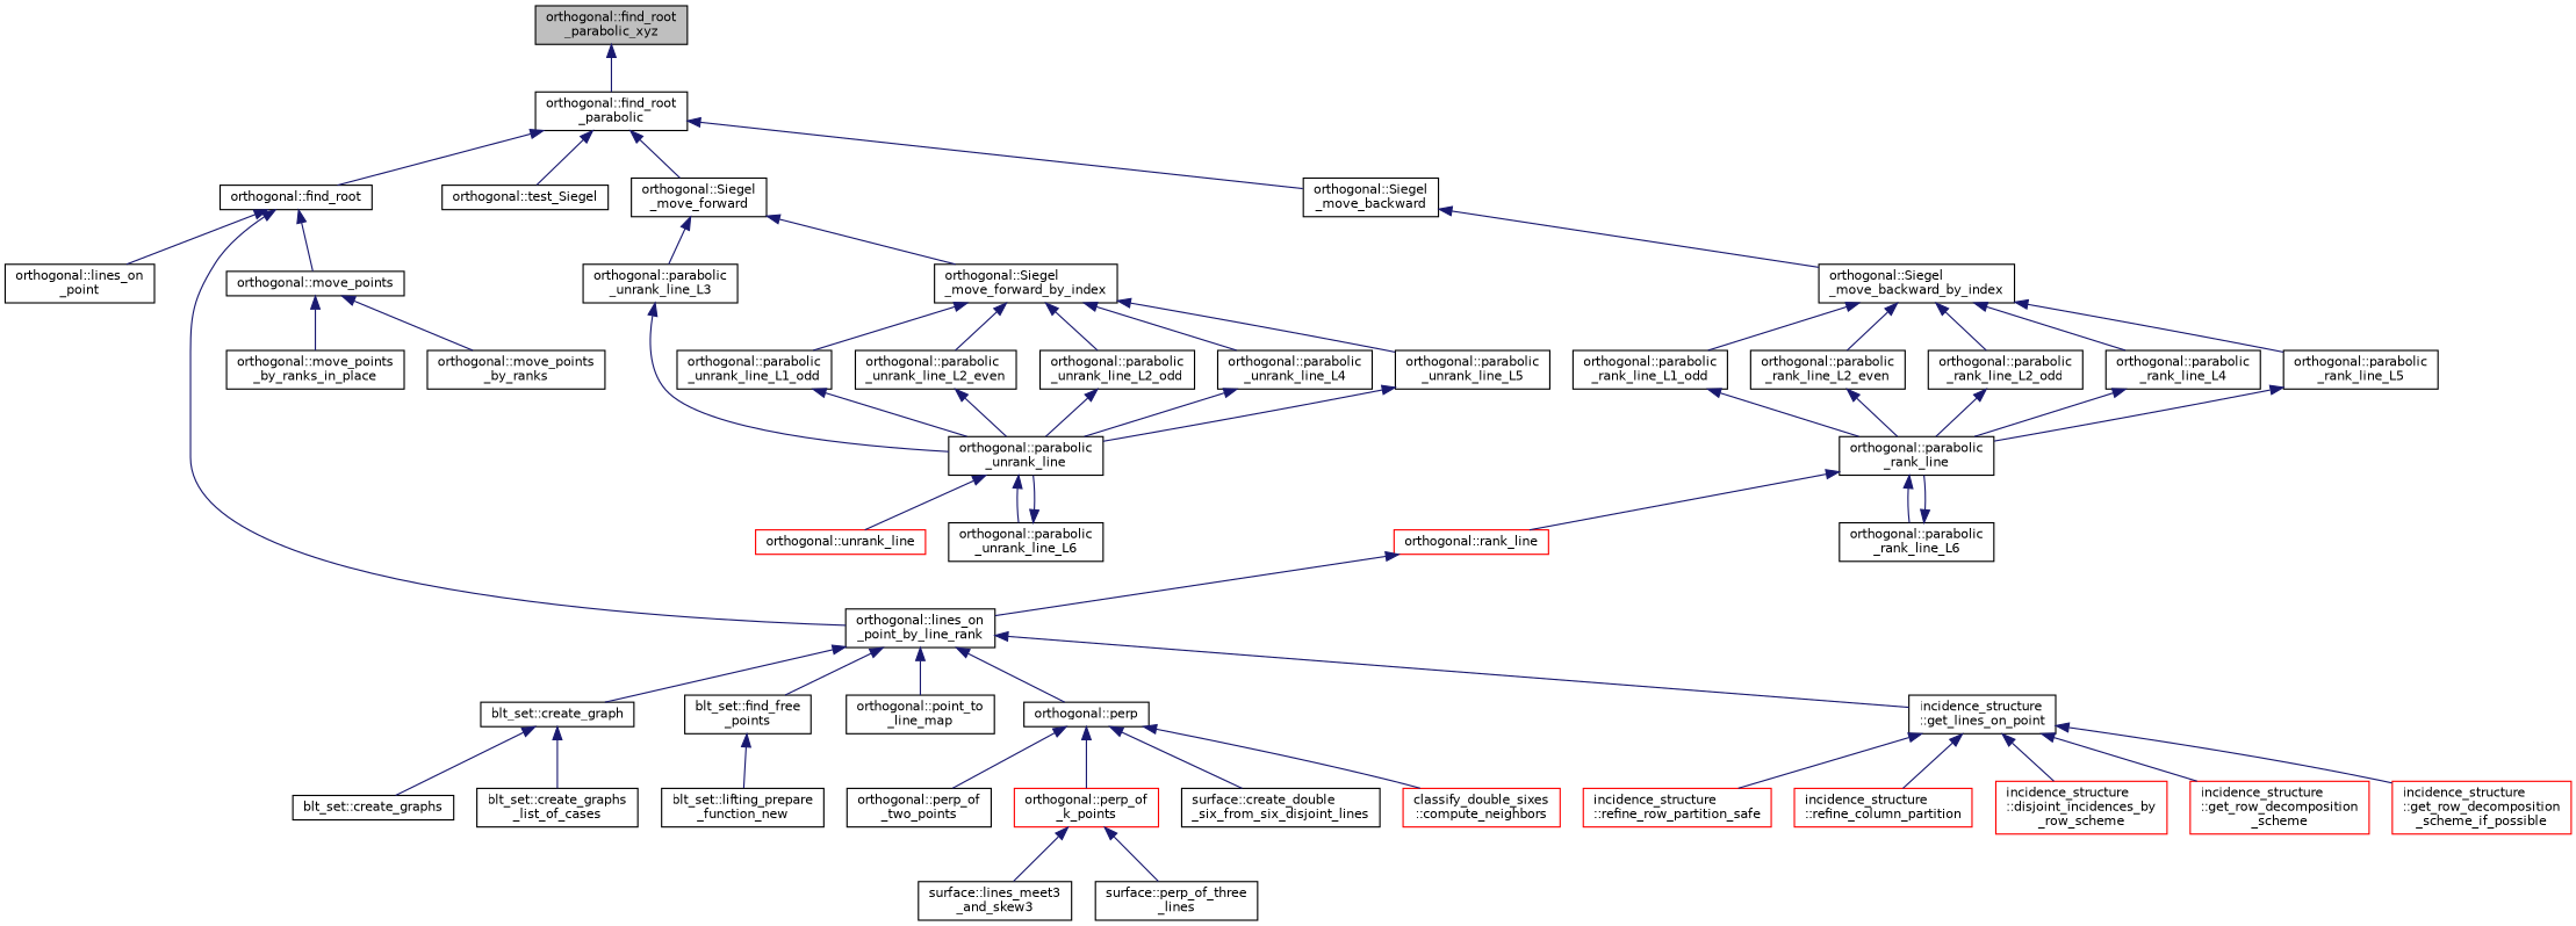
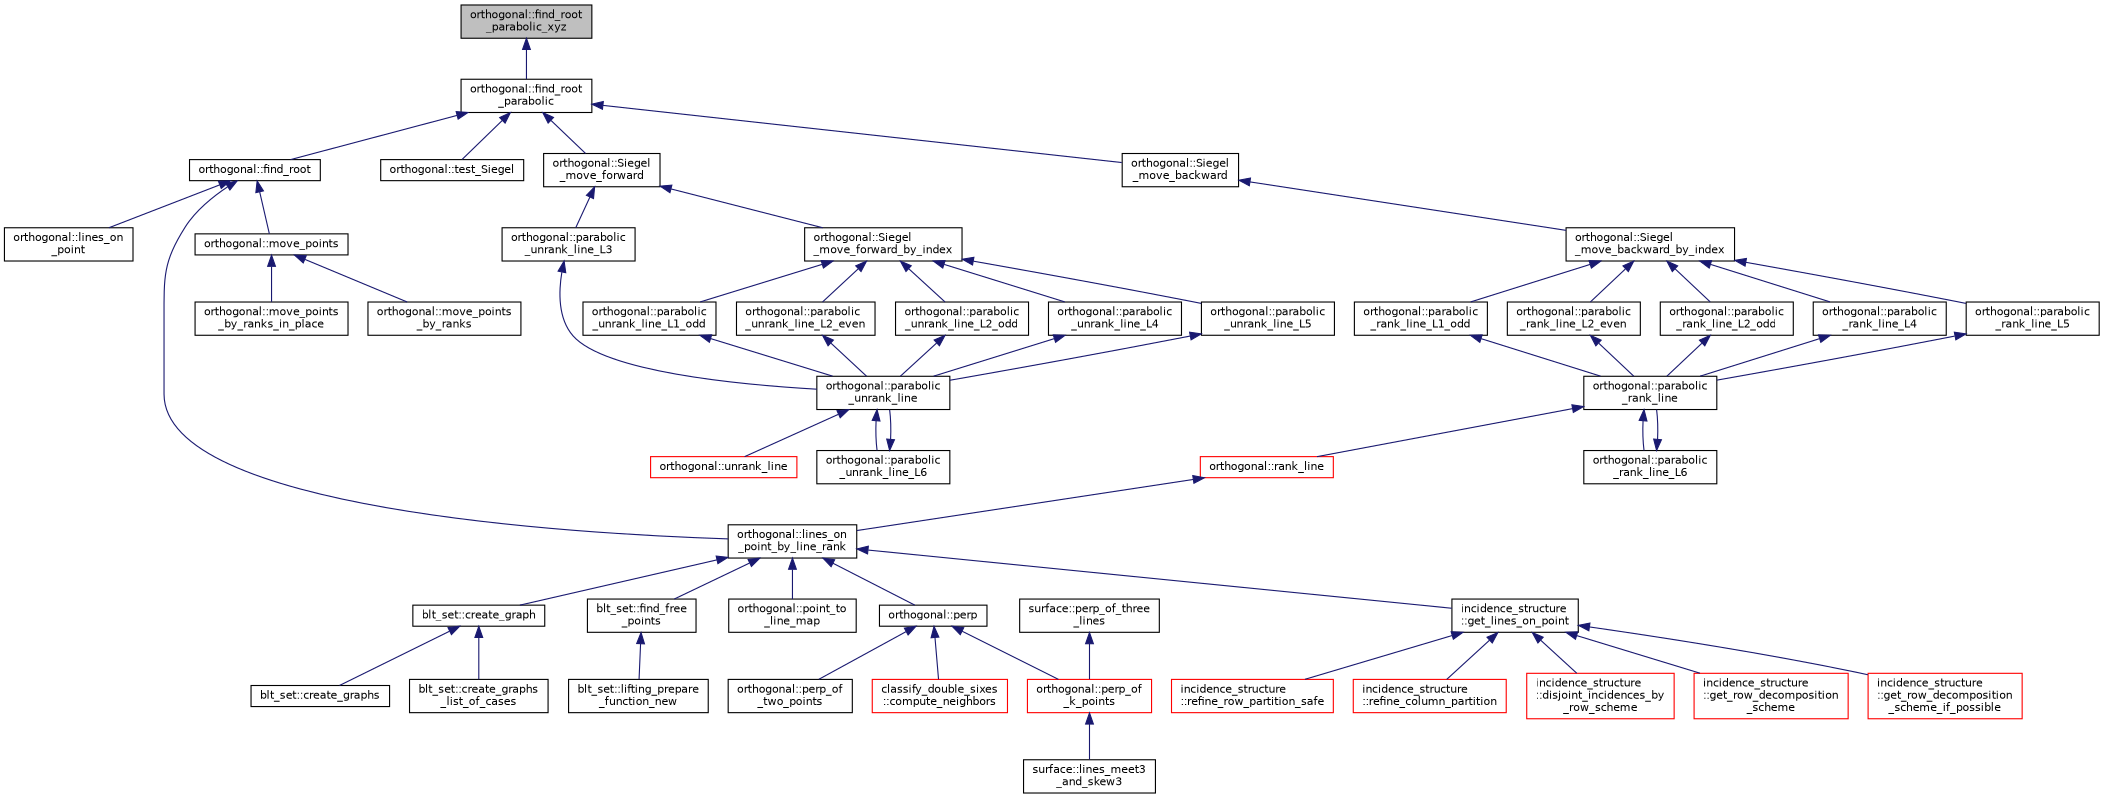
  digraph {
    rankdir=TB
    node [color=black fillcolor=white fontname=Helvetica fontsize=10 shape=record style=filled]
    edge [color=midnightblue dir=back fontname=Helvetica fontsize=10 labelfontname=Helvetica labelfontsize=10 style=solid]
    n1 [fillcolor=grey75 fontcolor=black height=0.2 label="orthogonal::find_root\l_parabolic_xyz" width=0.4]
    n2 [height=0.2 label="orthogonal::find_root\l_parabolic" width=0.4]
    n3 [height=0.2 label="orthogonal::find_root" width=0.4]
    n4 [height=0.2 label="orthogonal::test_Siegel" width=0.4]
    n5 [height=0.2 label="orthogonal::Siegel\l_move_forward" width=0.4]
    n6 [height=0.2 label="orthogonal::Siegel\l_move_backward" width=0.4]
    n7 [height=0.2 label="orthogonal::lines_on\l_point" width=0.4]
    n8 [height=0.2 label="orthogonal::lines_on\l_point_by_line_rank" width=0.4]
    n9 [height=0.2 label="orthogonal::move_points" width=0.4]
    n10 [height=0.2 label="orthogonal::parabolic\l_unrank_line_L3" width=0.4]
    n11 [height=0.2 label="orthogonal::Siegel\l_move_forward_by_index" width=0.4]
    n12 [height=0.2 label="orthogonal::Siegel\l_move_backward_by_index" width=0.4]
    n13 [height=0.2 label="blt_set::create_graph" width=0.4]
    n14 [height=0.2 label="blt_set::find_free\l_points" width=0.4]
    n15 [height=0.2 label="orthogonal::point_to\l_line_map" width=0.4]
    n16 [height=0.2 label="orthogonal::perp" width=0.4]
    n17 [height=0.2 label="incidence_structure\l::get_lines_on_point" width=0.4]
    n18 [height=0.2 label="orthogonal::move_points\l_by_ranks_in_place" width=0.4]
    n19 [height=0.2 label="orthogonal::move_points\l_by_ranks" width=0.4]
    n20 [height=0.2 label="blt_set::create_graphs" width=0.4]
    n21 [height=0.2 label="blt_set::create_graphs\l_list_of_cases" width=0.4]
    n22 [height=0.2 label="blt_set::lifting_prepare\l_function_new" width=0.4]
    n23 [height=0.2 label="orthogonal::perp_of\l_two_points" width=0.4]
    n24 [color=red height=0.2 label="orthogonal::perp_of\l_k_points" width=0.4]
-   n25 [height=0.2 label="surface::create_double\l_six_from_six_disjoint_lines" width=0.4]
    n26 [color=red height=0.2 label="classify_double_sixes\l::compute_neighbors" width=0.4]
    n27 [color=red height=0.2 label="incidence_structure\l::refine_row_partition_safe" width=0.4]
    n28 [color=red height=0.2 label="incidence_structure\l::refine_column_partition" width=0.4]
    n29 [color=red height=0.2 label="incidence_structure\l::disjoint_incidences_by\l_row_scheme" width=0.4]
    n30 [color=red height=0.2 label="incidence_structure\l::get_row_decomposition\l_scheme" width=0.4]
    n31 [color=red height=0.2 label="incidence_structure\l::get_row_decomposition\l_scheme_if_possible" width=0.4]
    n32 [height=0.2 label="surface::lines_meet3\l_and_skew3" width=0.4]
    n33 [height=0.2 label="surface::perp_of_three\l_lines" width=0.4]
    n34 [height=0.2 label="orthogonal::parabolic\l_unrank_line" width=0.4]
    n35 [height=0.2 label="orthogonal::parabolic\l_unrank_line_L1_odd" width=0.4]
    n36 [height=0.2 label="orthogonal::parabolic\l_unrank_line_L2_even" width=0.4]
    n37 [height=0.2 label="orthogonal::parabolic\l_unrank_line_L2_odd" width=0.4]
    n38 [height=0.2 label="orthogonal::parabolic\l_unrank_line_L4" width=0.4]
    n39 [height=0.2 label="orthogonal::parabolic\l_unrank_line_L5" width=0.4]
    n40 [color=red height=0.2 label="orthogonal::unrank_line" width=0.4]
    n41 [height=0.2 label="orthogonal::parabolic\l_unrank_line_L6" width=0.4]
    n42 [height=0.2 label="orthogonal::parabolic\l_rank_line_L1_odd" width=0.4]
    n43 [height=0.2 label="orthogonal::parabolic\l_rank_line_L2_even" width=0.4]
    n44 [height=0.2 label="orthogonal::parabolic\l_rank_line_L2_odd" width=0.4]
    n45 [height=0.2 label="orthogonal::parabolic\l_rank_line_L4" width=0.4]
    n46 [height=0.2 label="orthogonal::parabolic\l_rank_line_L5" width=0.4]
    n47 [height=0.2 label="orthogonal::parabolic\l_rank_line" width=0.4]
    n48 [color=red height=0.2 label="orthogonal::rank_line" width=0.4]
    n49 [height=0.2 label="orthogonal::parabolic\l_rank_line_L6" width=0.4]
    n1 -> n2
    n2 -> n3
    n2 -> n4
    n2 -> n5
    n2 -> n6
    n3 -> n7
    n3 -> n8
    n3 -> n9
    n5 -> n10
    n5 -> n11
    n6 -> n12
    n8 -> n13
    n8 -> n14
    n8 -> n15
    n8 -> n16
    n8 -> n17
    n9 -> n18
    n9 -> n19
    n10 -> n34
    n11 -> n35
    n11 -> n36
    n11 -> n37
    n11 -> n38
    n11 -> n39
    n12 -> n42
    n12 -> n43
    n12 -> n44
    n12 -> n45
    n12 -> n46
    n13 -> n20
    n13 -> n21
    n14 -> n22
    n16 -> n23
    n16 -> n24
-   n16 -> n25
    n16 -> n26
    n17 -> n27
    n17 -> n28
    n17 -> n29
    n17 -> n30
    n17 -> n31
    n24 -> n32
-   n24 -> n33
+   n33 -> n24
    n34 -> n40
    n34 -> n41
    n35 -> n34
    n36 -> n34
    n37 -> n34
    n38 -> n34
    n39 -> n34
    n41 -> n34
    n42 -> n47
    n43 -> n47
    n44 -> n47
    n45 -> n47
    n46 -> n47
    n47 -> n48
    n47 -> n49
    n48 -> n8
    n49 -> n47
  }
